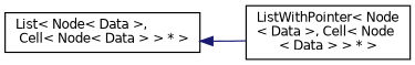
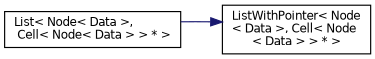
  digraph {
    rankdir=LR
    node [color=black fillcolor=white fontname=Helvetica fontsize=10 shape=record style=filled]
    n1 [height=0.2 label="List\< Node\< Data \>,\l Cell\< Node\< Data \> \> * \>" width=0.4]
    n2 [height=0.2 label="ListWithPointer\< Node\l\< Data \>, Cell\< Node\l\< Data \> \> * \>" width=0.4]
-   n1 -> n2 [color=midnightblue dir=back fontname=Helvetica fontsize=10 labelfontname=Helvetica labelfontsize=10 style=solid]
+   n2 -> n1 [color=midnightblue dir=back fontname=Helvetica fontsize=10 labelfontname=Helvetica labelfontsize=10 style=solid]
  }
